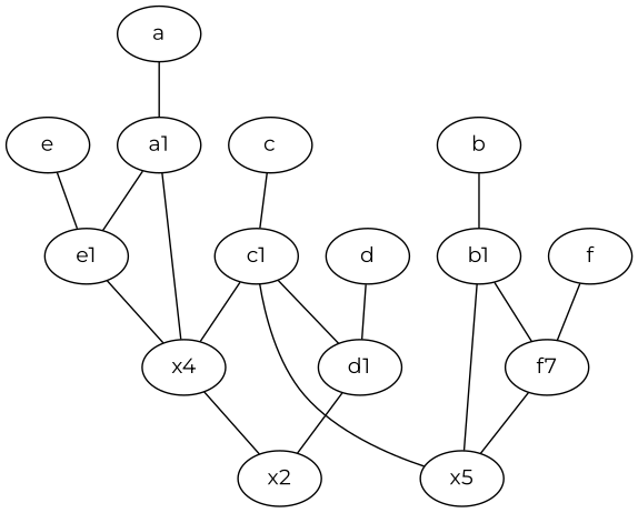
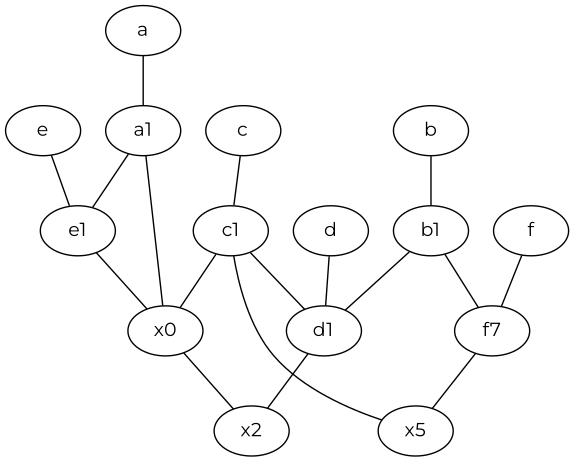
  graph {
    fontname=Montserrat
    node [fontname=Montserrat labelfontsize=50]
    edge [fontname=Montserrat]
    c1
    d1
    n3 [label=x5]
-   x0 [label=x4]
+   x0
    x2
    a
    a1
    e1
    n9 [label=f7]
    f
    c
    e
    b1
    b
    d
    c1 -- d1
    c1 -- n3
    c1 -- x0
    d1 -- x2
    x0 -- x2
    a -- a1
    a1 -- x0
    a1 -- e1
    e1 -- x0
    n9 -- n3
    f -- n9
    c -- c1
    e -- e1
-   b1 -- n3
+   b1 -- d1
    b1 -- n9
    b -- b1
    d -- d1
  }
